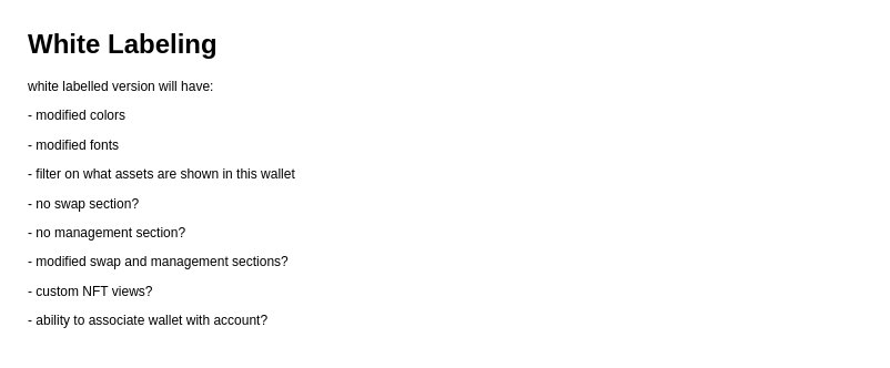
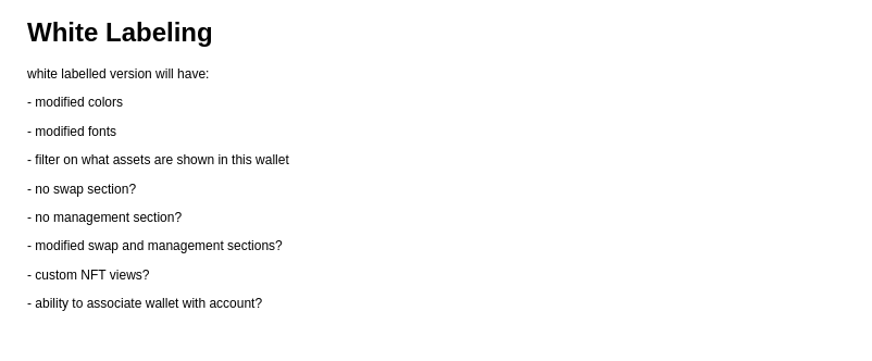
  <mxCell id="0" />
  <mxCell id="1" parent="0" />
- <mxCell id="2" value="&lt;h1&gt;White Labeling&lt;/h1&gt;&lt;p&gt;white labelled version will have:&lt;/p&gt;&lt;p&gt;- modified colors&lt;/p&gt;&lt;p&gt;- modified fonts&lt;/p&gt;&lt;p&gt;- filter on what assets are shown in this wallet&lt;/p&gt;&lt;p&gt;- no swap section?&lt;/p&gt;&lt;p&gt;- no management section?&lt;/p&gt;&lt;p&gt;- modified swap and management sections?&lt;/p&gt;&lt;p&gt;- custom NFT views?&lt;/p&gt;&lt;p&gt;- ability to associate wallet with account?&lt;/p&gt;" style="text;html=1;strokeColor=none;fillColor=none;spacing=5;spacingTop=-20;whiteSpace=wrap;overflow=hidden;rounded=0;" vertex="1" parent="1"><mxGeometry x="20" y="20" width="760" height="290" as="geometry" /></mxCell>
+ <mxCell id="2" value="&lt;h1&gt;White Labeling&lt;/h1&gt;&lt;p&gt;white labelled version will have:&lt;/p&gt;&lt;p&gt;- modified colors&lt;/p&gt;&lt;p&gt;- modified fonts&lt;/p&gt;&lt;p&gt;- filter on what assets are shown in this wallet&lt;/p&gt;&lt;p&gt;- no swap section?&lt;/p&gt;&lt;p&gt;- no management section?&lt;/p&gt;&lt;p&gt;- modified swap and management sections?&lt;/p&gt;&lt;p&gt;- custom NFT views?&lt;/p&gt;&lt;p&gt;- ability to associate wallet with account?&lt;/p&gt;" style="text;html=1;strokeColor=none;fillColor=none;spacing=5;spacingTop=-20;whiteSpace=wrap;overflow=hidden;rounded=0;" vertex="1" parent="1"><mxGeometry x="20" y="10" width="760" height="290" as="geometry" /></mxCell>
